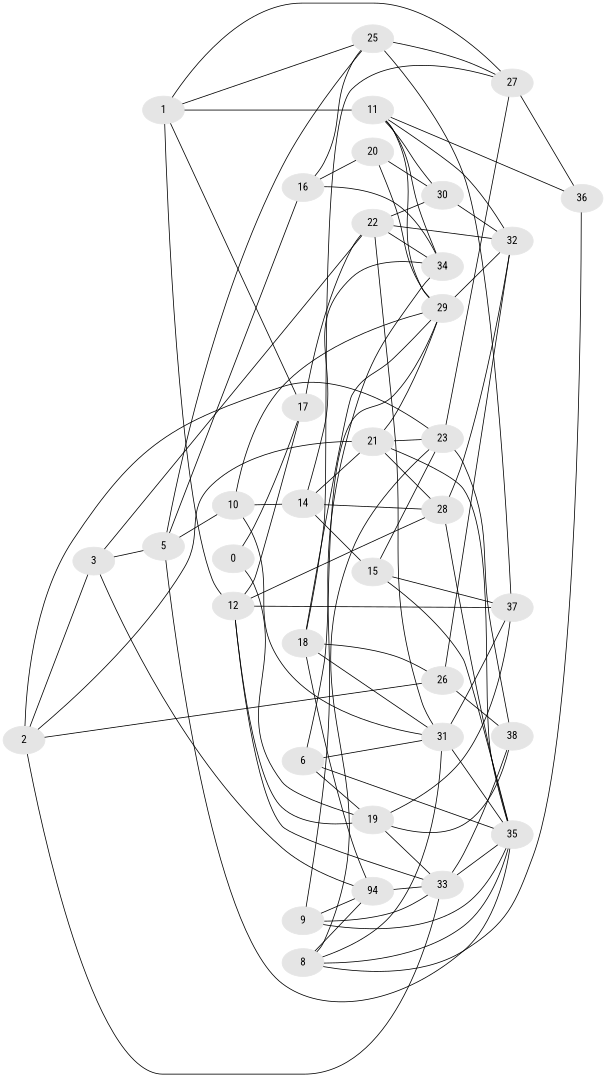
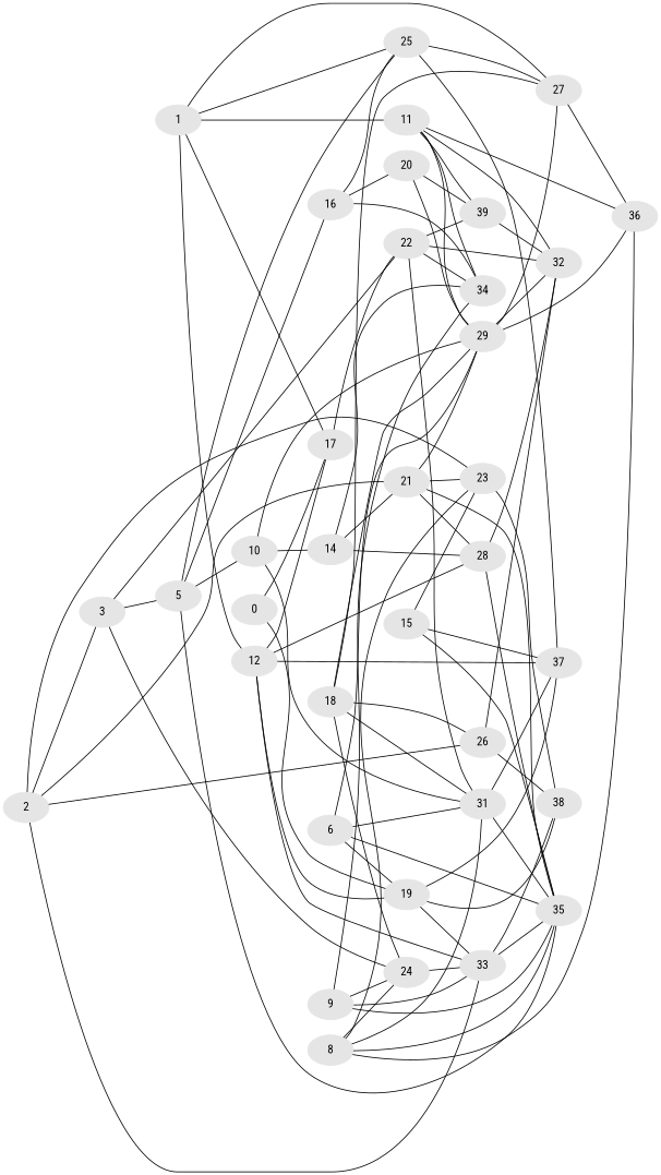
  graph {
    fontname="Roboto Condensed"
    rankdir=LR
    node [color=gray90 fontname="Roboto Condensed" style=filled]
    edge [fontname="Roboto Condensed" weight=1.0]
    1
    12
    17
    25
    27
    11
    33
    19
    28
    37
    22
    36
-   30
+   30 [label=39]
    32
    2
    3
    21
    23
    26
    5
-   24 [label=94]
+   24
    29
    35
    38
    10
    16
    31
    34
    n29 [label=0]
    18
    14
    20
    6
    8
    9
    15
    1 -- 12
    1 -- 17
    1 -- 25
    1 -- 27
    1 -- 11 [weight=2.0]
    12 -- 17
    12 -- 33
    12 -- 19
    12 -- 28
    12 -- 37
    17 -- 22
    25 -- 27
    25 -- 37
    27 -- 36
    11 -- 36
    11 -- 30
    11 -- 32 [weight=2.0]
    11 -- 29
    11 -- 34
    33 -- 35
    33 -- 38
    19 -- 33
    19 -- 37
    19 -- 38
    28 -- 32 [weight=2.0]
    28 -- 35
    22 -- 30
    22 -- 32
    22 -- 31
    22 -- 34
    30 -- 32
    2 -- 33 [weight=2.0]
    2 -- 3
    2 -- 21
    2 -- 23
    2 -- 26
    3 -- 22
    3 -- 5
    3 -- 24
    21 -- 28
    21 -- 23
    21 -- 29
    21 -- 35
-   23 -- 27
+   29 -- 27
    23 -- 38
    26 -- 32
    26 -- 38
    5 -- 25
    5 -- 35 [weight=2.0]
    5 -- 10
    5 -- 16
    24 -- 33
+   29 -- 36
    29 -- 32
    10 -- 29
    10 -- 31
    10 -- 14
    16 -- 25 [weight=2.0]
    16 -- 34
    16 -- 20 [weight=2.0]
    31 -- 37
    31 -- 35
    n29 -- 17
    n29 -- 19
    18 -- 27
    18 -- 26
    18 -- 24
    18 -- 29
    18 -- 31
    14 -- 28
    14 -- 21
    14 -- 34 [weight=2.0]
-   14 -- 15
    20 -- 30
    20 -- 29
    6 -- 19
    6 -- 29
    6 -- 35
    6 -- 31
    8 -- 36
    8 -- 23
    8 -- 24
    8 -- 35
    8 -- 31 [weight=2.0]
    9 -- 33
    9 -- 24
    9 -- 35
    9 -- 34
    15 -- 37
    15 -- 23
    15 -- 35
  }
